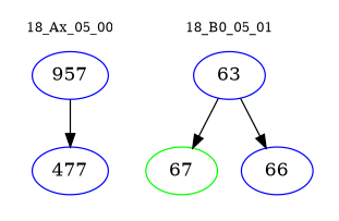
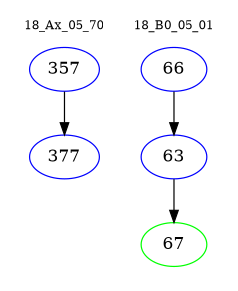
  digraph {
    node [color=blue]
    edge [color=black]
-   n1 [label=957]
-   n2 [label=477]
+   n1 [label=357]
+   n2 [label=377]
    n3 [label=63]
    n4 [color=green label=67]
    n5 [label=66]
    subgraph cluster_1 {
      color=white
      fontsize=10
-     label="18_Ax_05_00"
+     label="18_Ax_05_70"
      n1
      n2
    }
    subgraph cluster_2 {
      color=white
      fontsize=10
      label="18_B0_05_01"
      n3
      n4
      n5
    }
    n1 -> n2
    n3 -> n4
-   n3 -> n5
+   n5 -> n3
  }
